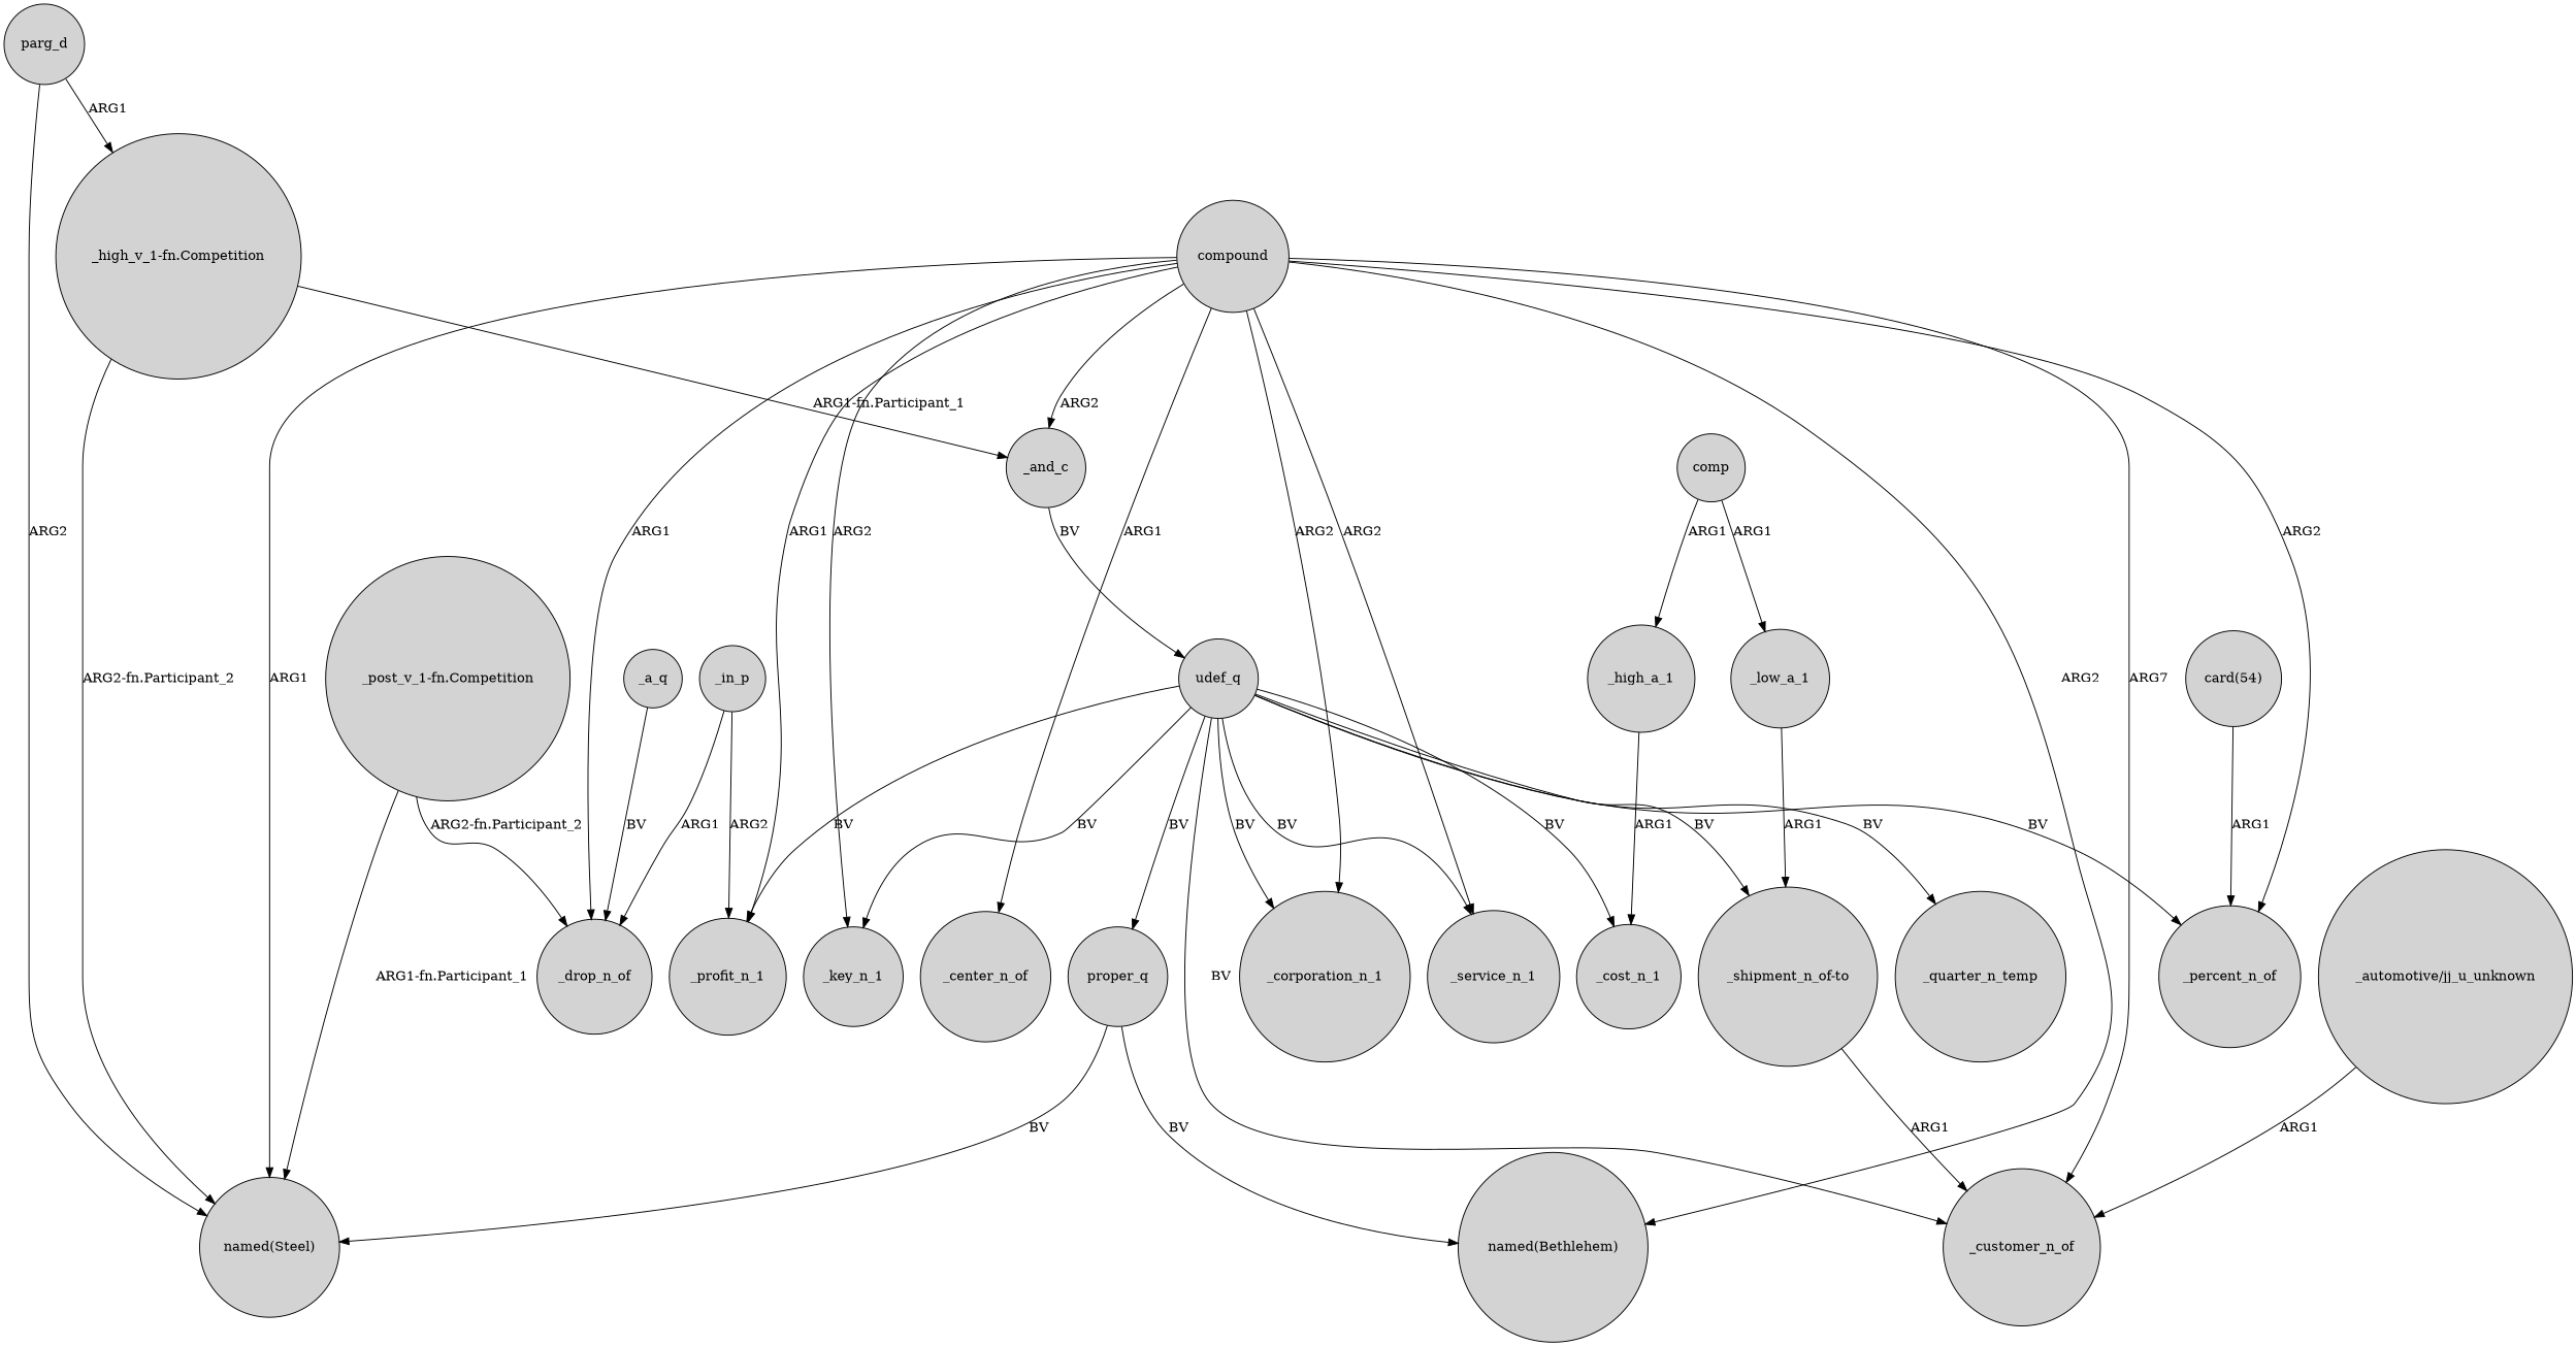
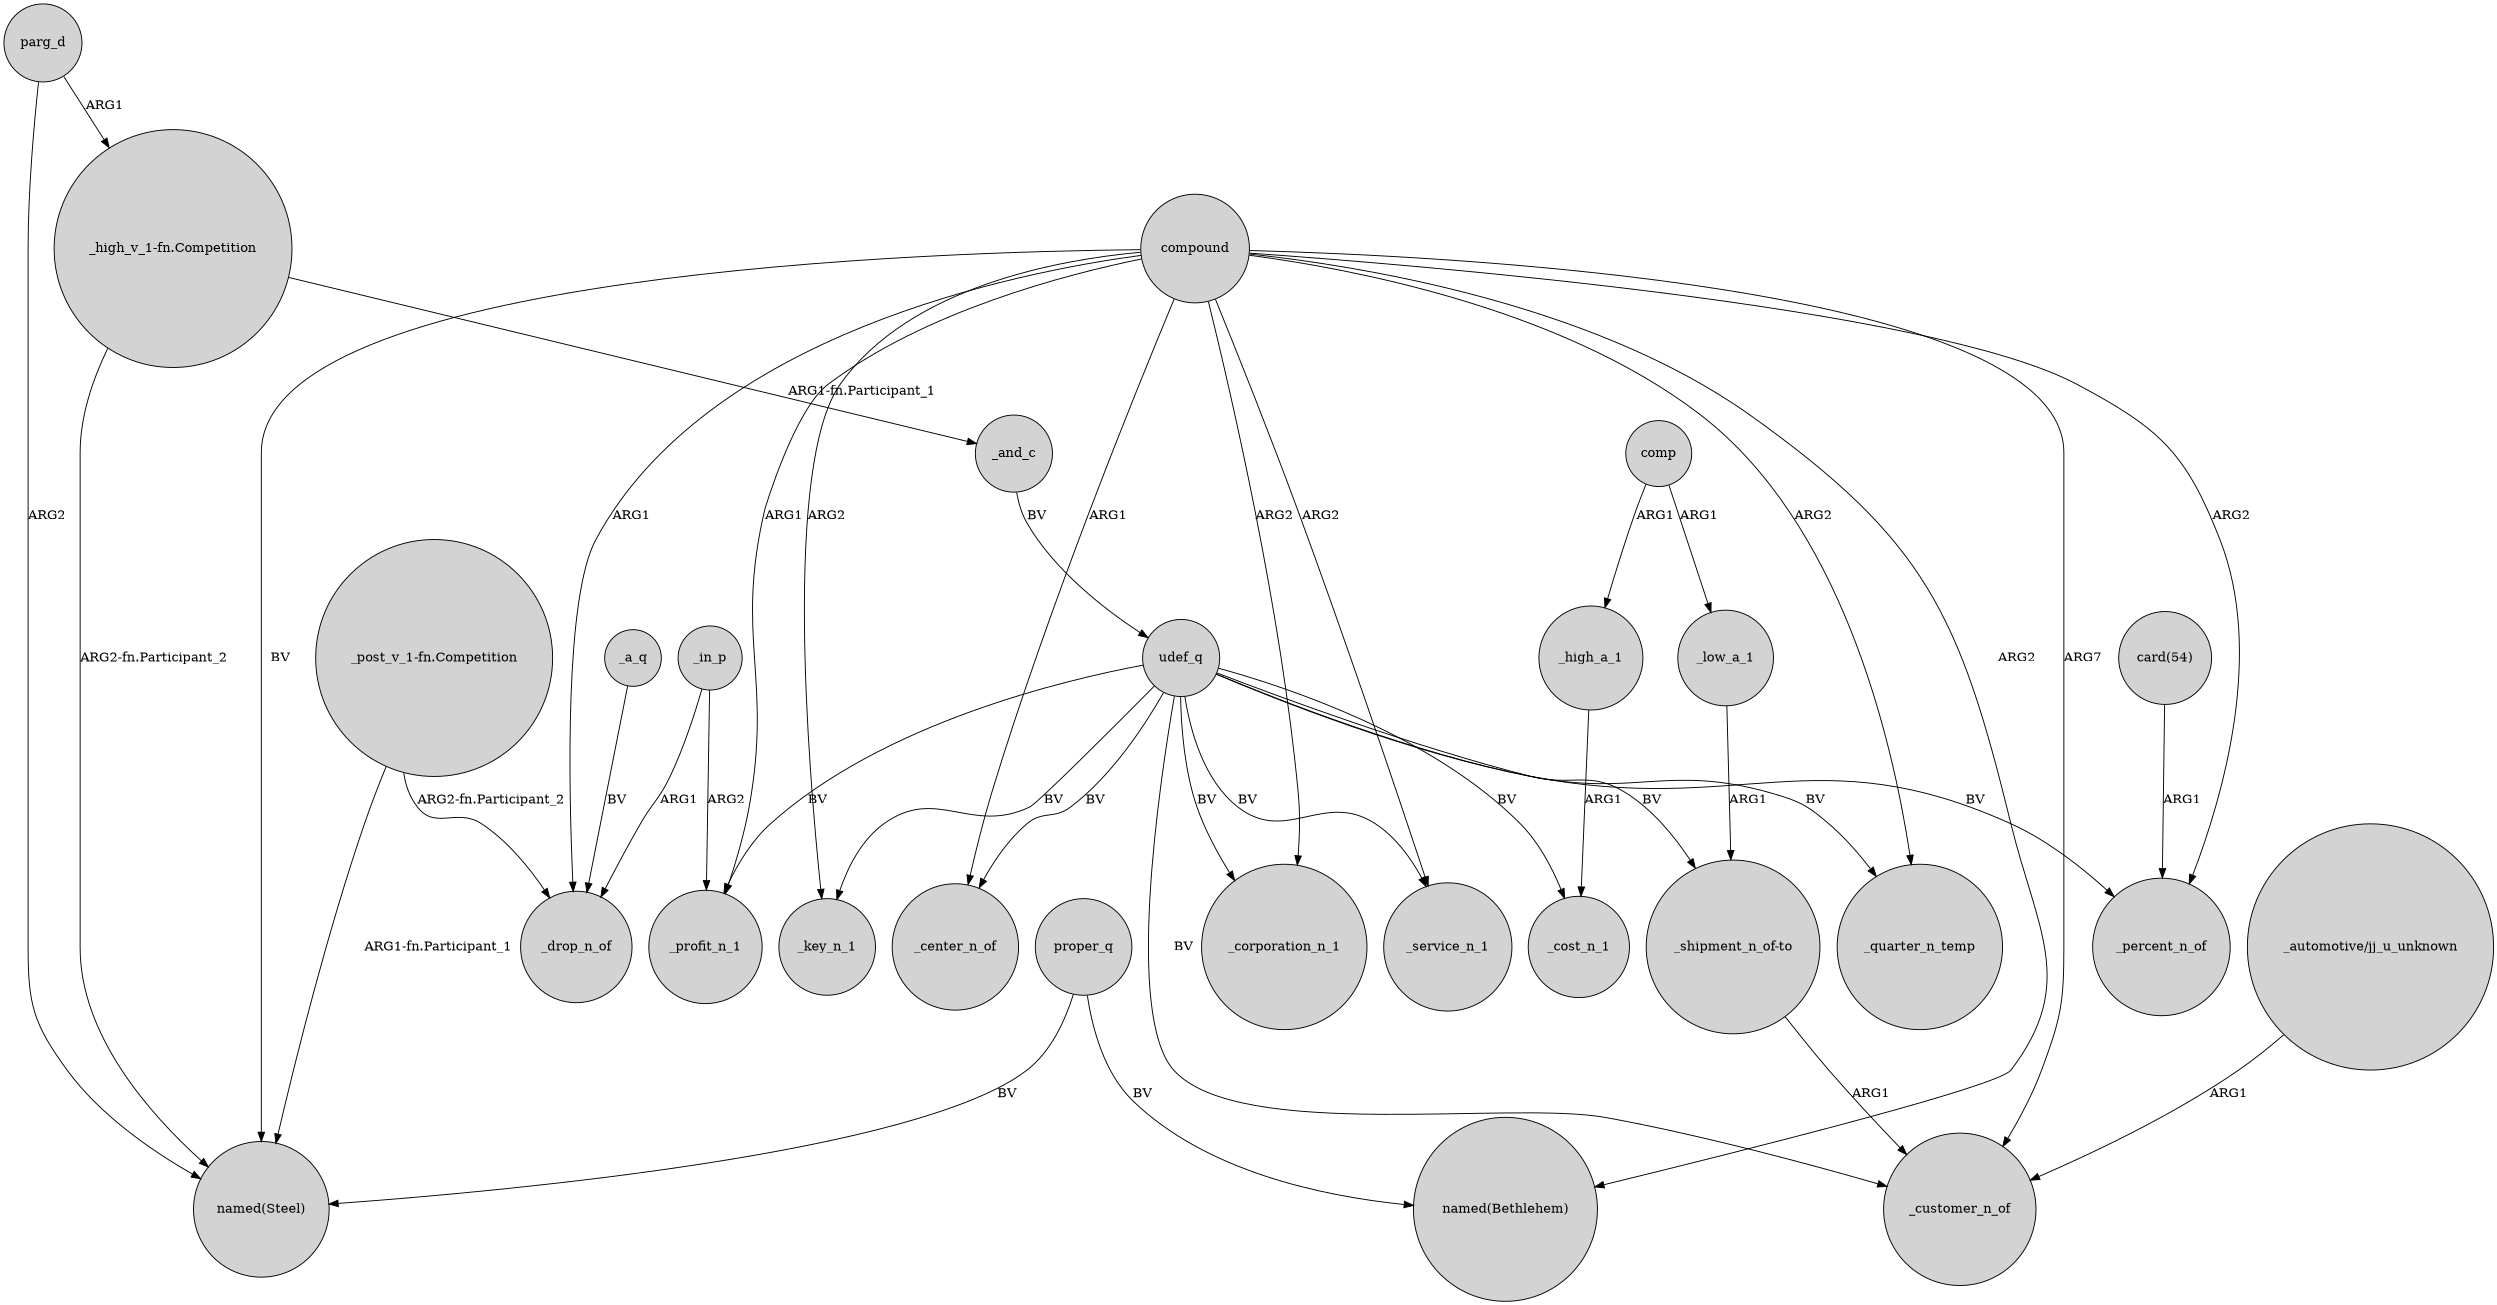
  digraph {
    node [shape=circle style=filled]
    "_post_v_1-fn.Competition"
    "named(Steel)"
    _drop_n_of
    udef_q
    _service_n_1
    _quarter_n_temp
    "_shipment_n_of-to"
    _customer_n_of
    _percent_n_of
    _center_n_of
    _profit_n_1
    _key_n_1
    _cost_n_1
    _corporation_n_1
    _and_c
    compound
    "named(Bethlehem)"
    comp
    _low_a_1
    _high_a_1
    "card(54)"
    n22 [label="_high_v_1-fn.Competition"]
    proper_q
    parg_d
    _in_p
    "_automotive/jj_u_unknown"
    _a_q
    "_post_v_1-fn.Competition" -> "named(Steel)" [label="ARG1-fn.Participant_1"]
    "_post_v_1-fn.Competition" -> _drop_n_of [label="ARG2-fn.Participant_2"]
    udef_q -> _service_n_1 [label=BV]
    udef_q -> _quarter_n_temp [label=BV]
    udef_q -> "_shipment_n_of-to" [label=BV]
    udef_q -> _customer_n_of [label=BV]
    udef_q -> _percent_n_of [label=BV]
-   udef_q -> proper_q [label=BV]
+   udef_q -> _center_n_of [label=BV]
    udef_q -> _profit_n_1 [label=BV]
    udef_q -> _key_n_1 [label=BV]
    udef_q -> _cost_n_1 [label=BV]
    udef_q -> _corporation_n_1 [label=BV]
    "_shipment_n_of-to" -> _customer_n_of [label=ARG1]
    _and_c -> udef_q [label=BV]
-   compound -> "named(Steel)" [label=ARG1]
+   compound -> "named(Steel)" [label=BV]
    compound -> _drop_n_of [label=ARG1]
    compound -> _service_n_1 [label=ARG2]
-   compound -> _and_c [label=ARG2]
+   compound -> _quarter_n_temp [label=ARG2]
    compound -> _customer_n_of [label=ARG7]
    compound -> _percent_n_of [label=ARG2]
    compound -> _center_n_of [label=ARG1]
    compound -> _profit_n_1 [label=ARG1]
    compound -> _key_n_1 [label=ARG2]
    compound -> _corporation_n_1 [label=ARG2]
    compound -> "named(Bethlehem)" [label=ARG2]
    comp -> _low_a_1 [label=ARG1]
    comp -> _high_a_1 [label=ARG1]
    _low_a_1 -> "_shipment_n_of-to" [label=ARG1]
    _high_a_1 -> _cost_n_1 [label=ARG1]
    "card(54)" -> _percent_n_of [label=ARG1]
    n22 -> "named(Steel)" [label="ARG2-fn.Participant_2"]
    n22 -> _and_c [label="ARG1-fn.Participant_1"]
    proper_q -> "named(Steel)" [label=BV]
    proper_q -> "named(Bethlehem)" [label=BV]
    parg_d -> "named(Steel)" [label=ARG2]
    parg_d -> n22 [label=ARG1]
    _in_p -> _drop_n_of [label=ARG1]
    _in_p -> _profit_n_1 [label=ARG2]
    "_automotive/jj_u_unknown" -> _customer_n_of [label=ARG1]
    _a_q -> _drop_n_of [label=BV]
  }
